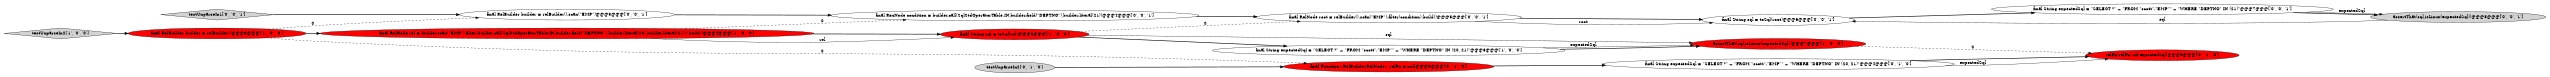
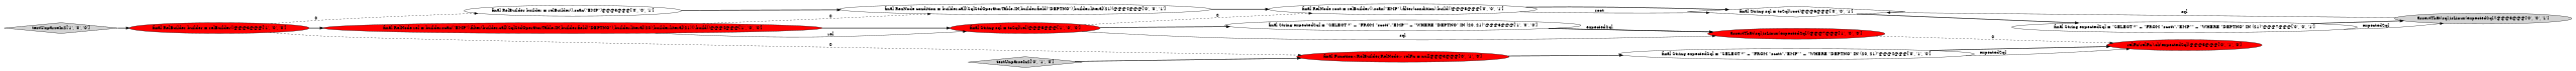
  digraph {
    rankdir=LR
    node [fillcolor=white shape=ellipse style=filled]
    edge [style=bold]
    n1 [label="final RexNode condition = builder.call(SqlStdOperatorTable.IN,builder.field(\"DEPTNO\"),builder.literal(21))@@@4@@@['0', '0', '1']"]
    n2 [label="final RelNode root = relBuilder().scan(\"EMP\").filter(condition).build()@@@5@@@['0', '0', '1']"]
-   n3 [label="final String sql = toSql(root)@@@6@@@['0', '0', '1']"]
+   n3 [label="final String sql = toSql(root)@@@6@@@['0', '0', '1']" shape=diamond]
    n4 [label="final String expectedSql = \"SELECT *\" + \"FROM \"scott\".\"EMP\"\" + \"WHERE \"DEPTNO\" IN (21)\"@@@7@@@['0', '0', '1']"]
    n5 [label="final String expectedSql = \"SELECT *\" + \"FROM \"scott\".\"EMP\"\" + \"WHERE \"DEPTNO\" IN (20, 21)\"@@@4@@@['0', '1', '0']"]
    n6 [fillcolor=red label="relFn(relFn).ok(expectedSql)@@@5@@@['0', '1', '0']"]
-   n7 [fillcolor=lightgray label="testUnparseIn1['0', '0', '1']" shape=diamond]
    n8 [label="final RelBuilder builder = relBuilder().scan(\"EMP\")@@@3@@@['0', '0', '1']"]
    n9 [fillcolor=lightgray label="assertThat(sql,isLinux(expectedSql))@@@8@@@['0', '0', '1']"]
    n10 [fillcolor=red label="final Function<RelBuilder,RelNode> relFn = null@@@3@@@['0', '1', '0']"]
    n11 [fillcolor=red label="final RelBuilder builder = relBuilder()@@@3@@@['1', '0', '0']"]
    n12 [fillcolor=red label="final RelNode rel = builder.scan(\"EMP\").filter(builder.call(SqlStdOperatorTable.IN,builder.field(\"DEPTNO\"),builder.literal(20),builder.literal(21))).build()@@@4@@@['1', '0', '0']"]
    n13 [fillcolor=red label="final String sql = toSql(rel)@@@5@@@['1', '0', '0']"]
-   n14 [fillcolor=lightgray label="testUnparseIn2['0', '1', '0']"]
+   n14 [fillcolor=lightgray label="testUnparseIn2['0', '1', '0']" shape=diamond]
    n15 [fillcolor=lightgray label="testUnparseIn2['1', '0', '0']" shape=diamond]
    n16 [label="final String expectedSql = \"SELECT *\" + \"FROM \"scott\".\"EMP\"\" + \"WHERE \"DEPTNO\" IN (20, 21)\"@@@6@@@['1', '0', '0']"]
    n17 [fillcolor=red label="assertThat(sql,isLinux(expectedSql))@@@7@@@['1', '0', '0']"]
    n1 -> n2
    n2 -> n3
    n2 -> n3 [label=root style=solid]
    n3 -> n4
    n4 -> n9
    n4 -> n9 [label=expectedSql style=solid]
    n5 -> n6
    n5 -> n6 [label=expectedSql style=solid]
-   n7 -> n8
    n8 -> n1
    n9 -> n3 [label=sql style=solid]
    n10 -> n5
    n11 -> n8 [label=0 style=dashed]
    n11 -> n10 [label=0 style=dashed]
    n11 -> n12
    n12 -> n1 [label=0 style=dashed]
    n12 -> n13 [label=rel style=solid]
    n12 -> n13
    n13 -> n2 [label=0 style=dashed]
    n13 -> n16
    n13 -> n17 [label=sql style=solid]
    n14 -> n10
    n15 -> n11
    n16 -> n17 [label=expectedSql style=solid]
    n16 -> n17
    n17 -> n6 [label=0 style=dashed]
  }
